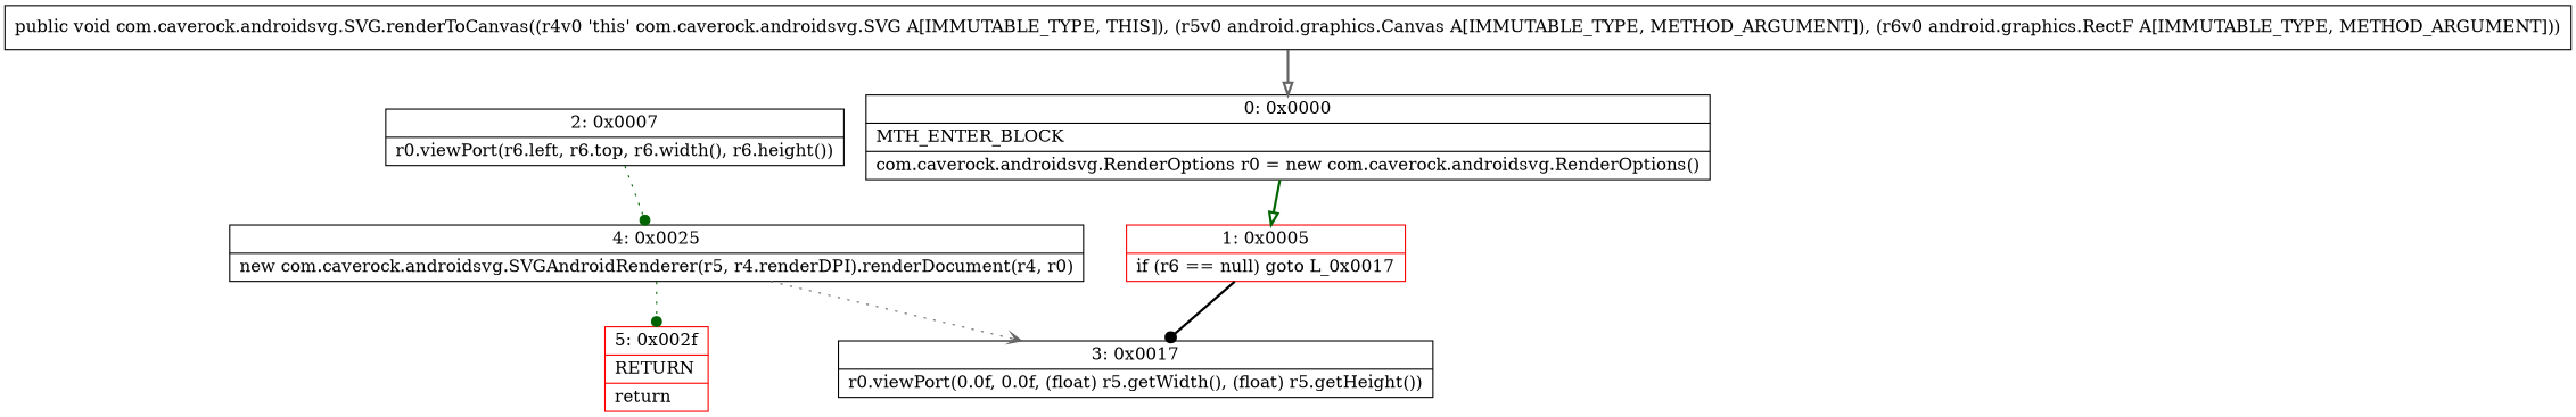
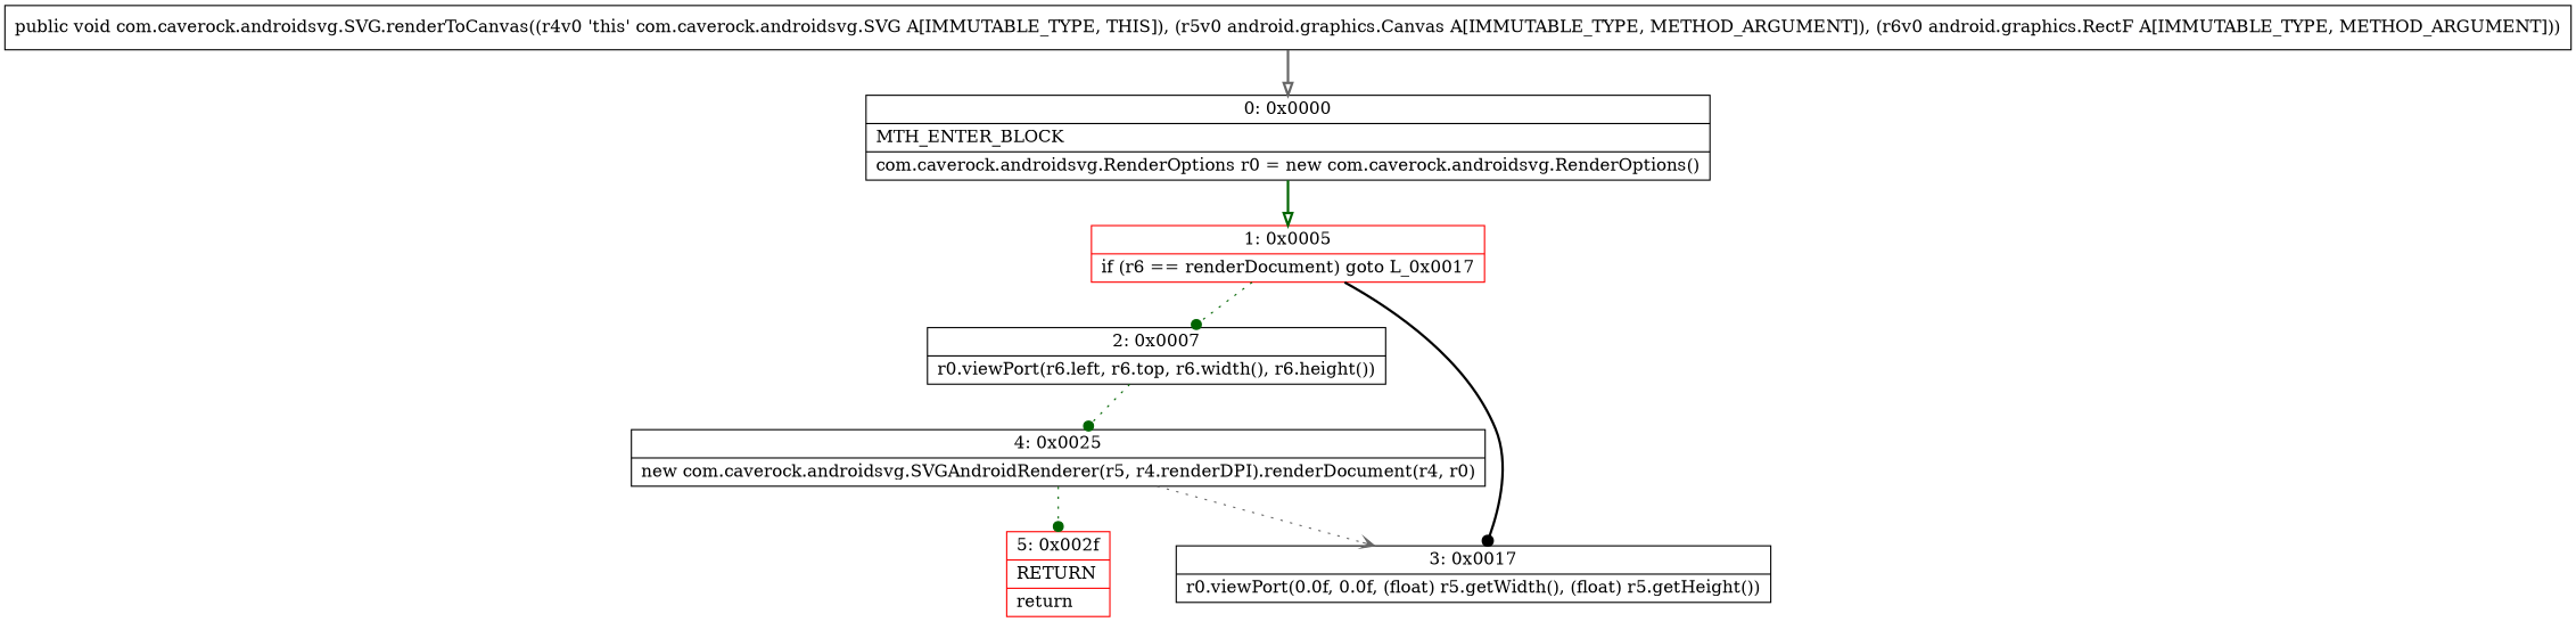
  digraph {
    node [color=black shape=record]
    edge [arrowhead=dot color=darkgreen style=dotted]
    n1 [label="{0\:\ 0x0000|MTH_ENTER_BLOCK\l|com.caverock.androidsvg.RenderOptions r0 = new com.caverock.androidsvg.RenderOptions()\l}"]
-   n2 [color=red label="{1\:\ 0x0005|if (r6 == null) goto L_0x0017\l}"]
+   n2 [color=red label="{1\:\ 0x0005|if (r6 == renderDocument) goto L_0x0017\l}"]
    n3 [label="{2\:\ 0x0007|r0.viewPort(r6.left, r6.top, r6.width(), r6.height())\l}"]
    n4 [label="{3\:\ 0x0017|r0.viewPort(0.0f, 0.0f, (float) r5.getWidth(), (float) r5.getHeight())\l}"]
    n5 [label="{4\:\ 0x0025|new com.caverock.androidsvg.SVGAndroidRenderer(r5, r4.renderDPI).renderDocument(r4, r0)\l}"]
    n6 [color=red label="{5\:\ 0x002f|RETURN\l|return\l}"]
    n7 [label="{public void com.caverock.androidsvg.SVG.renderToCanvas((r4v0 'this' com.caverock.androidsvg.SVG A[IMMUTABLE_TYPE, THIS]), (r5v0 android.graphics.Canvas A[IMMUTABLE_TYPE, METHOD_ARGUMENT]), (r6v0 android.graphics.RectF A[IMMUTABLE_TYPE, METHOD_ARGUMENT])) }"]
    n1 -> n2 [arrowhead=onormal style=bold]
+   n2 -> n3
    n2 -> n4 [color=black style=bold]
    n3 -> n5
    n5 -> n4 [arrowhead=vee color=gray40]
    n5 -> n6
    n7 -> n1 [arrowhead=onormal color=gray40 style=bold]
  }
